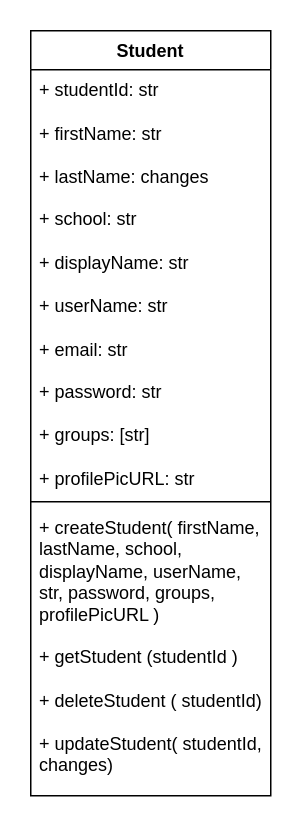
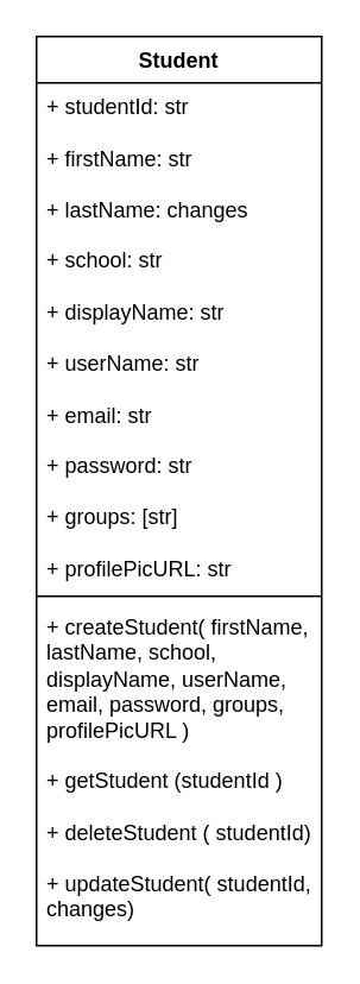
  <mxCell id="0" />
  <mxCell id="1" parent="0" />
  <mxCell id="2" value="Student" style="swimlane;fontStyle=1;align=center;verticalAlign=top;childLayout=stackLayout;horizontal=1;startSize=26;horizontalStack=0;resizeParent=1;resizeParentMax=0;resizeLast=0;collapsible=1;marginBottom=0;whiteSpace=wrap;html=1;" vertex="1" parent="1"><mxGeometry x="20" y="20" width="160" height="510" as="geometry" /></mxCell>
  <mxCell id="3" value="+ studentId: str&lt;div&gt;&lt;br&gt;&lt;/div&gt;&lt;div&gt;+ firstName: str&lt;/div&gt;&lt;div&gt;&lt;br&gt;&lt;/div&gt;&lt;div&gt;+ lastName: changes&lt;/div&gt;&lt;div&gt;&lt;br&gt;&lt;/div&gt;&lt;div&gt;+ school: str&lt;/div&gt;&lt;div&gt;&lt;br&gt;&lt;/div&gt;&lt;div&gt;+ displayName: str&lt;/div&gt;&lt;div&gt;&lt;br&gt;&lt;/div&gt;&lt;div&gt;+ userName: str&lt;/div&gt;&lt;div&gt;&lt;br&gt;&lt;/div&gt;&lt;div&gt;+ email: str&lt;/div&gt;&lt;div&gt;&lt;br&gt;&lt;/div&gt;&lt;div&gt;+ password: str&lt;/div&gt;&lt;div&gt;&lt;br&gt;&lt;/div&gt;&lt;div&gt;+ groups: [str]&lt;/div&gt;&lt;div&gt;&lt;br&gt;&lt;/div&gt;&lt;div&gt;+ profilePicURL: str&lt;/div&gt;&lt;div&gt;&lt;br&gt;&lt;/div&gt;" style="text;strokeColor=none;fillColor=none;align=left;verticalAlign=top;spacingLeft=4;spacingRight=4;overflow=hidden;rotatable=0;points=[[0,0.5],[1,0.5]];portConstraint=eastwest;whiteSpace=wrap;html=1;" vertex="1" parent="2"><mxGeometry y="26" width="160" height="284" as="geometry" /></mxCell>
  <mxCell id="4" value="" style="line;strokeWidth=1;fillColor=none;align=left;verticalAlign=middle;spacingTop=-1;spacingLeft=3;spacingRight=3;rotatable=0;labelPosition=right;points=[];portConstraint=eastwest;strokeColor=inherit;" vertex="1" parent="2"><mxGeometry y="310" width="160" height="8" as="geometry" /></mxCell>
- <mxCell id="5" value="+ createStudent( firstName, lastName, school, displayName, userName, str, password, groups, profilePicURL )&lt;div&gt;&lt;br&gt;&lt;/div&gt;&lt;div&gt;+ getStudent (studentId )&lt;/div&gt;&lt;div&gt;&lt;br&gt;&lt;/div&gt;&lt;div&gt;+ deleteStudent ( studentId)&lt;/div&gt;&lt;div&gt;&lt;br&gt;&lt;/div&gt;&lt;div&gt;+ updateStudent( studentId, changes)&lt;/div&gt;&lt;div&gt;&lt;br&gt;&lt;/div&gt;&lt;div&gt;&lt;br&gt;&lt;/div&gt;" style="text;strokeColor=none;fillColor=none;align=left;verticalAlign=top;spacingLeft=4;spacingRight=4;overflow=hidden;rotatable=0;points=[[0,0.5],[1,0.5]];portConstraint=eastwest;whiteSpace=wrap;html=1;" vertex="1" parent="2"><mxGeometry y="318" width="160" height="192" as="geometry" /></mxCell>
+ <mxCell id="5" value="+ createStudent( firstName, lastName, school, displayName, userName, email, password, groups, profilePicURL )&lt;div&gt;&lt;br&gt;&lt;/div&gt;&lt;div&gt;+ getStudent (studentId )&lt;/div&gt;&lt;div&gt;&lt;br&gt;&lt;/div&gt;&lt;div&gt;+ deleteStudent ( studentId)&lt;/div&gt;&lt;div&gt;&lt;br&gt;&lt;/div&gt;&lt;div&gt;+ updateStudent( studentId, changes)&lt;/div&gt;&lt;div&gt;&lt;br&gt;&lt;/div&gt;&lt;div&gt;&lt;br&gt;&lt;/div&gt;" style="text;strokeColor=none;fillColor=none;align=left;verticalAlign=top;spacingLeft=4;spacingRight=4;overflow=hidden;rotatable=0;points=[[0,0.5],[1,0.5]];portConstraint=eastwest;whiteSpace=wrap;html=1;" vertex="1" parent="2"><mxGeometry y="318" width="160" height="192" as="geometry" /></mxCell>
